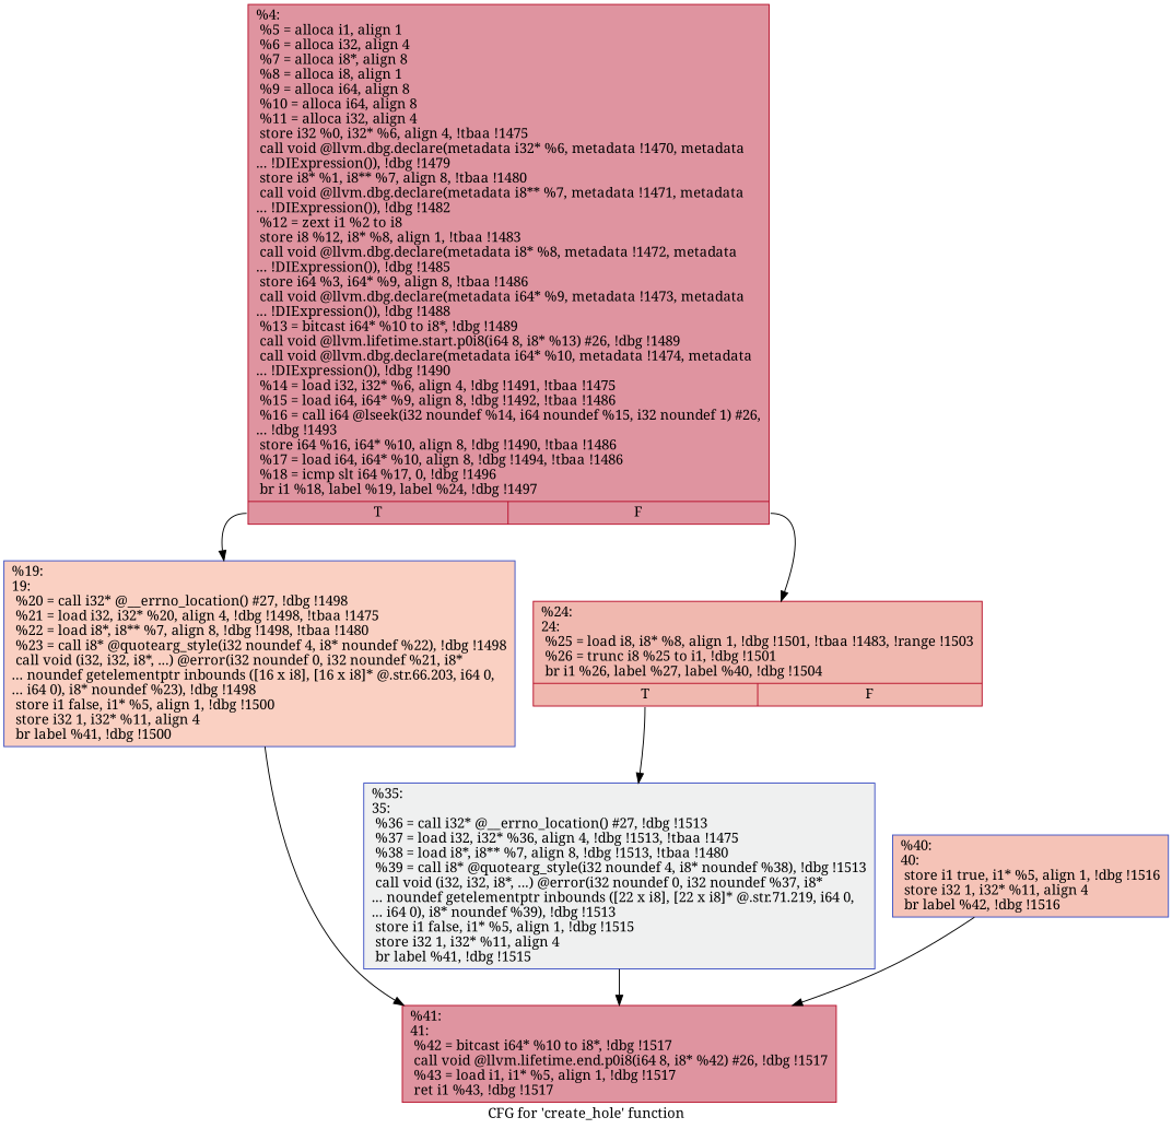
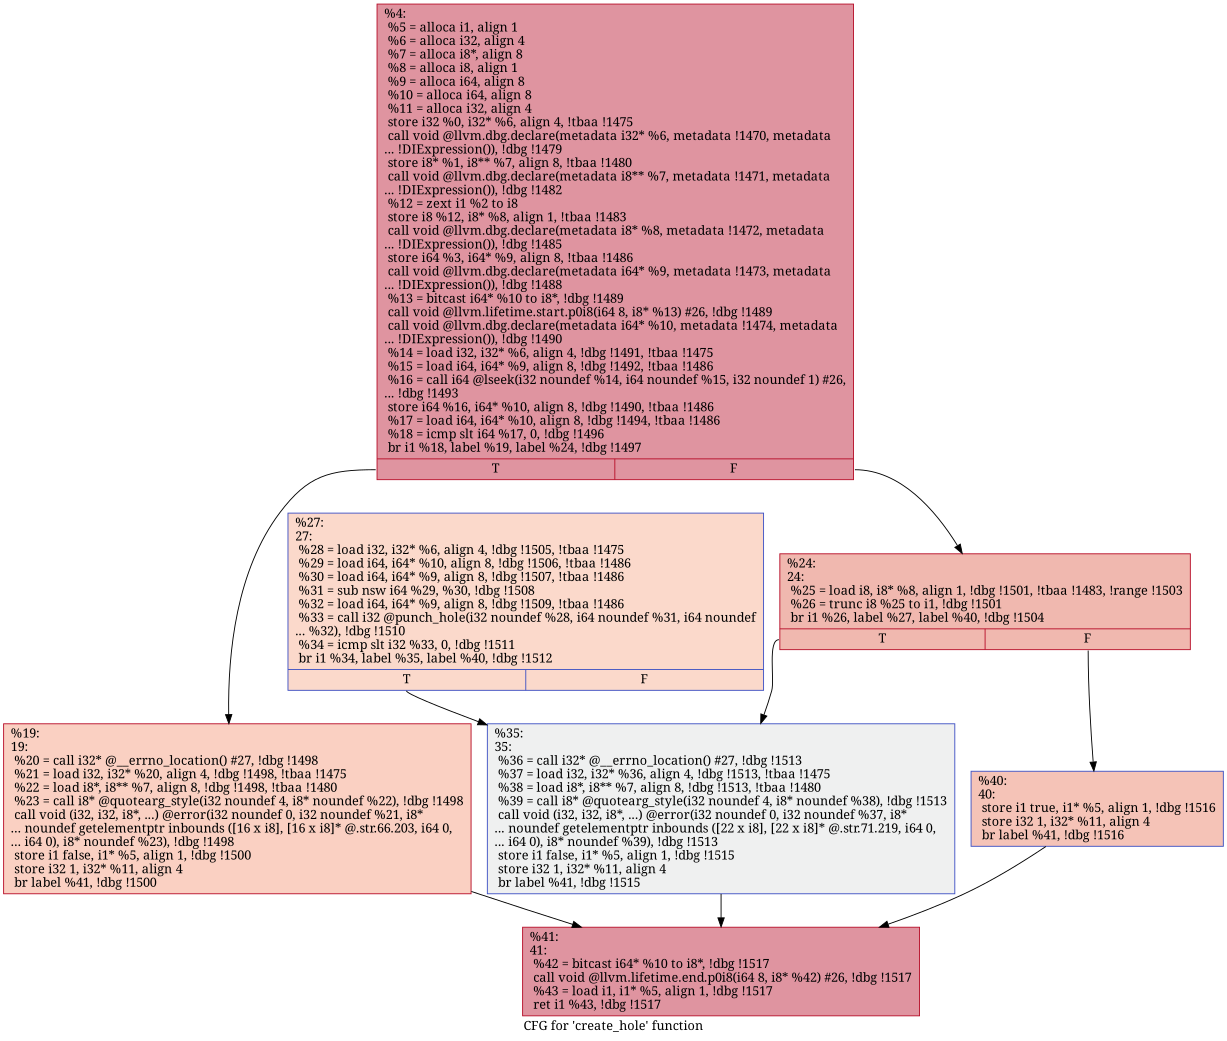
  digraph {
    fontname="Noto Serif"
    label="CFG for 'create_hole' function"
    node [color="#3d50c3ff" fillcolor="#b70d2870" fontname="Noto Serif" shape=record style=filled]
    edge [fontname="Noto Serif"]
    n1 [color="#b70d28ff" label="{%4:\l  %5 = alloca i1, align 1\l  %6 = alloca i32, align 4\l  %7 = alloca i8*, align 8\l  %8 = alloca i8, align 1\l  %9 = alloca i64, align 8\l  %10 = alloca i64, align 8\l  %11 = alloca i32, align 4\l  store i32 %0, i32* %6, align 4, !tbaa !1475\l  call void @llvm.dbg.declare(metadata i32* %6, metadata !1470, metadata\l... !DIExpression()), !dbg !1479\l  store i8* %1, i8** %7, align 8, !tbaa !1480\l  call void @llvm.dbg.declare(metadata i8** %7, metadata !1471, metadata\l... !DIExpression()), !dbg !1482\l  %12 = zext i1 %2 to i8\l  store i8 %12, i8* %8, align 1, !tbaa !1483\l  call void @llvm.dbg.declare(metadata i8* %8, metadata !1472, metadata\l... !DIExpression()), !dbg !1485\l  store i64 %3, i64* %9, align 8, !tbaa !1486\l  call void @llvm.dbg.declare(metadata i64* %9, metadata !1473, metadata\l... !DIExpression()), !dbg !1488\l  %13 = bitcast i64* %10 to i8*, !dbg !1489\l  call void @llvm.lifetime.start.p0i8(i64 8, i8* %13) #26, !dbg !1489\l  call void @llvm.dbg.declare(metadata i64* %10, metadata !1474, metadata\l... !DIExpression()), !dbg !1490\l  %14 = load i32, i32* %6, align 4, !dbg !1491, !tbaa !1475\l  %15 = load i64, i64* %9, align 8, !dbg !1492, !tbaa !1486\l  %16 = call i64 @lseek(i32 noundef %14, i64 noundef %15, i32 noundef 1) #26,\l... !dbg !1493\l  store i64 %16, i64* %10, align 8, !dbg !1490, !tbaa !1486\l  %17 = load i64, i64* %10, align 8, !dbg !1494, !tbaa !1486\l  %18 = icmp slt i64 %17, 0, !dbg !1496\l  br i1 %18, label %19, label %24, !dbg !1497\l|{<s0>T|<s1>F}}"]
-   n2 [fillcolor="#f3947570" label="{%19:\l19:                                               \l  %20 = call i32* @__errno_location() #27, !dbg !1498\l  %21 = load i32, i32* %20, align 4, !dbg !1498, !tbaa !1475\l  %22 = load i8*, i8** %7, align 8, !dbg !1498, !tbaa !1480\l  %23 = call i8* @quotearg_style(i32 noundef 4, i8* noundef %22), !dbg !1498\l  call void (i32, i32, i8*, ...) @error(i32 noundef 0, i32 noundef %21, i8*\l... noundef getelementptr inbounds ([16 x i8], [16 x i8]* @.str.66.203, i64 0,\l... i64 0), i8* noundef %23), !dbg !1498\l  store i1 false, i1* %5, align 1, !dbg !1500\l  store i32 1, i32* %11, align 4\l  br label %41, !dbg !1500\l}"]
+   n2 [color="#b70d28ff" fillcolor="#f3947570" label="{%19:\l19:                                               \l  %20 = call i32* @__errno_location() #27, !dbg !1498\l  %21 = load i32, i32* %20, align 4, !dbg !1498, !tbaa !1475\l  %22 = load i8*, i8** %7, align 8, !dbg !1498, !tbaa !1480\l  %23 = call i8* @quotearg_style(i32 noundef 4, i8* noundef %22), !dbg !1498\l  call void (i32, i32, i8*, ...) @error(i32 noundef 0, i32 noundef %21, i8*\l... noundef getelementptr inbounds ([16 x i8], [16 x i8]* @.str.66.203, i64 0,\l... i64 0), i8* noundef %23), !dbg !1498\l  store i1 false, i1* %5, align 1, !dbg !1500\l  store i32 1, i32* %11, align 4\l  br label %41, !dbg !1500\l}"]
    n3 [color="#b70d28ff" fillcolor="#dc5d4a70" label="{%24:\l24:                                               \l  %25 = load i8, i8* %8, align 1, !dbg !1501, !tbaa !1483, !range !1503\l  %26 = trunc i8 %25 to i1, !dbg !1501\l  br i1 %26, label %27, label %40, !dbg !1504\l|{<s0>T|<s1>F}}"]
    n4 [color="#b70d28ff" label="{%41:\l41:                                               \l  %42 = bitcast i64* %10 to i8*, !dbg !1517\l  call void @llvm.lifetime.end.p0i8(i64 8, i8* %42) #26, !dbg !1517\l  %43 = load i1, i1* %5, align 1, !dbg !1517\l  ret i1 %43, !dbg !1517\l}"]
-   n5 [fillcolor="#e8765c70" label="{%40:\l40:                                               \l  store i1 true, i1* %5, align 1, !dbg !1516\l  store i32 1, i32* %11, align 4\l  br label %42, !dbg !1516\l}"]
+   n5 [fillcolor="#e8765c70" label="{%40:\l40:                                               \l  store i1 true, i1* %5, align 1, !dbg !1516\l  store i32 1, i32* %11, align 4\l  br label %41, !dbg !1516\l}"]
    n6 [fillcolor="#dbdcde70" label="{%35:\l35:                                               \l  %36 = call i32* @__errno_location() #27, !dbg !1513\l  %37 = load i32, i32* %36, align 4, !dbg !1513, !tbaa !1475\l  %38 = load i8*, i8** %7, align 8, !dbg !1513, !tbaa !1480\l  %39 = call i8* @quotearg_style(i32 noundef 4, i8* noundef %38), !dbg !1513\l  call void (i32, i32, i8*, ...) @error(i32 noundef 0, i32 noundef %37, i8*\l... noundef getelementptr inbounds ([22 x i8], [22 x i8]* @.str.71.219, i64 0,\l... i64 0), i8* noundef %39), !dbg !1513\l  store i1 false, i1* %5, align 1, !dbg !1515\l  store i32 1, i32* %11, align 4\l  br label %41, !dbg !1515\l}"]
+   n7 [fillcolor="#f7a88970" label="{%27:\l27:                                               \l  %28 = load i32, i32* %6, align 4, !dbg !1505, !tbaa !1475\l  %29 = load i64, i64* %10, align 8, !dbg !1506, !tbaa !1486\l  %30 = load i64, i64* %9, align 8, !dbg !1507, !tbaa !1486\l  %31 = sub nsw i64 %29, %30, !dbg !1508\l  %32 = load i64, i64* %9, align 8, !dbg !1509, !tbaa !1486\l  %33 = call i32 @punch_hole(i32 noundef %28, i64 noundef %31, i64 noundef\l... %32), !dbg !1510\l  %34 = icmp slt i32 %33, 0, !dbg !1511\l  br i1 %34, label %35, label %40, !dbg !1512\l|{<s0>T|<s1>F}}"]
    n1 -> n2 [tailport=s0]
    n1 -> n3 [tailport=s1]
    n2 -> n4
+   n3 -> n5 [tailport=s1]
    n3 -> n6 [tailport=s0]
    n5 -> n4
    n6 -> n4
+   n7 -> n6 [tailport=s0]
  }
